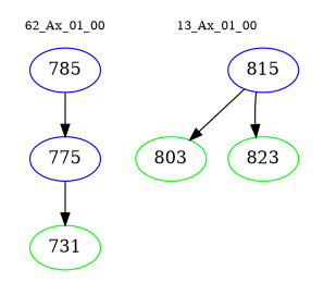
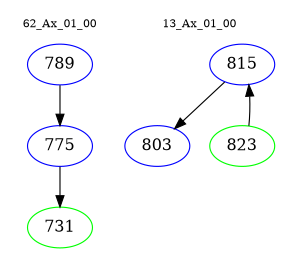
  digraph {
    node [color=blue]
    edge [color=black]
    n1 [label=775]
    n2 [color=green label=731]
-   n3 [label=785]
+   n3 [label=789]
    n4 [label=815]
-   n5 [color=green label=803]
+   n5 [label=803]
    n6 [color=green label=823]
    subgraph cluster_1 {
      color=white
      fontsize=10
      label="62_Ax_01_00"
      n1
      n2
      n3
    }
    subgraph cluster_2 {
      color=white
      fontsize=10
      label="13_Ax_01_00"
      n4
      n5
      n6
    }
    n1 -> n2
    n3 -> n1
    n4 -> n5
-   n4 -> n6
+   n6 -> n4
  }
